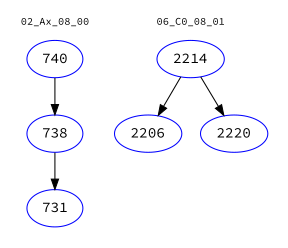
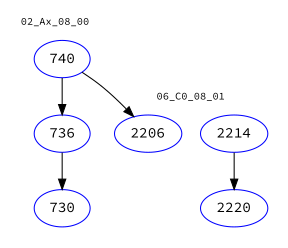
  digraph {
    fontname="Source Code Pro"
    node [color=blue fontname="Source Code Pro"]
    edge [color=black fontname="Source Code Pro"]
-   n1 [label=738]
-   n2 [label=731]
+   n1 [label=736]
+   n2 [label=730]
    n3 [label=740]
    n4 [label=2214]
    n5 [label=2206]
    n6 [label=2220]
    subgraph cluster_1 {
      color=white
      fontsize=10
      label="02_Ax_08_00"
      n1
      n2
      n3
    }
    subgraph cluster_2 {
      color=white
      fontsize=10
      label="06_C0_08_01"
      n4
      n5
      n6
    }
    n1 -> n2
    n3 -> n1
-   n4 -> n5
+   n3 -> n5
    n4 -> n6
  }
